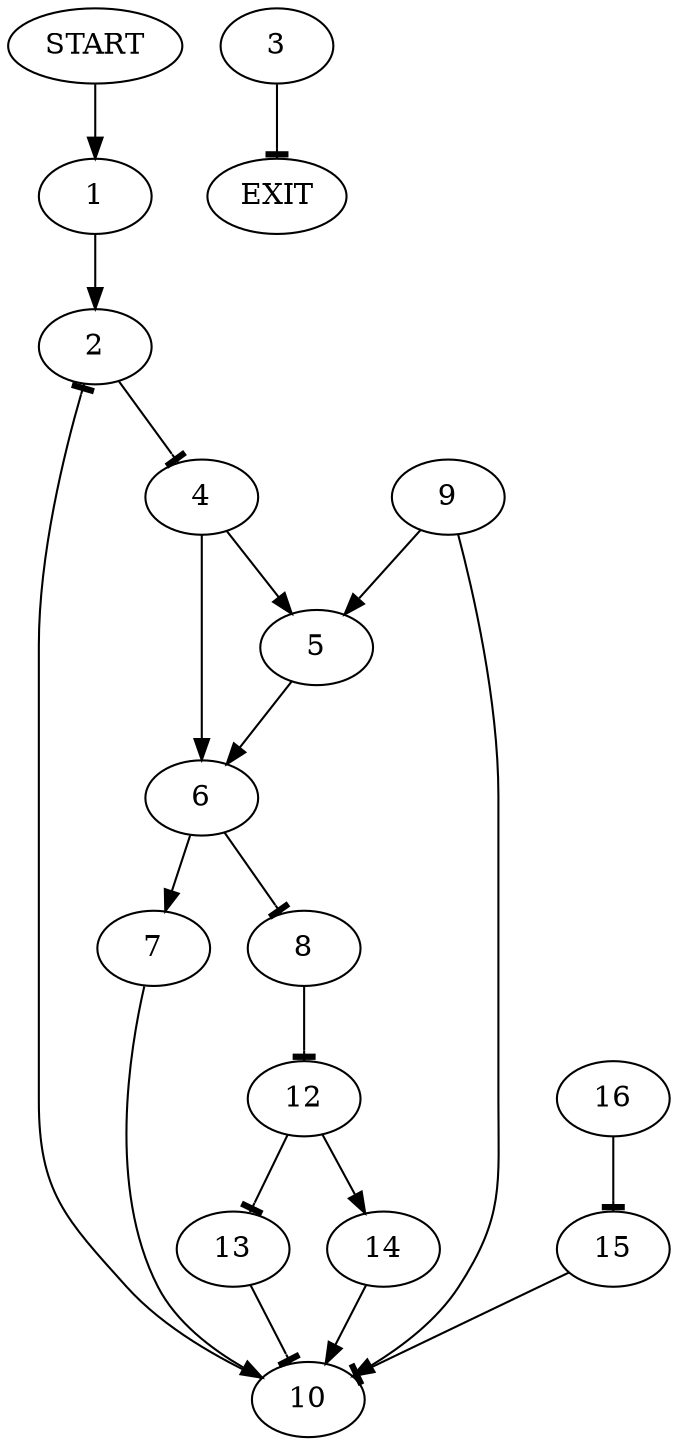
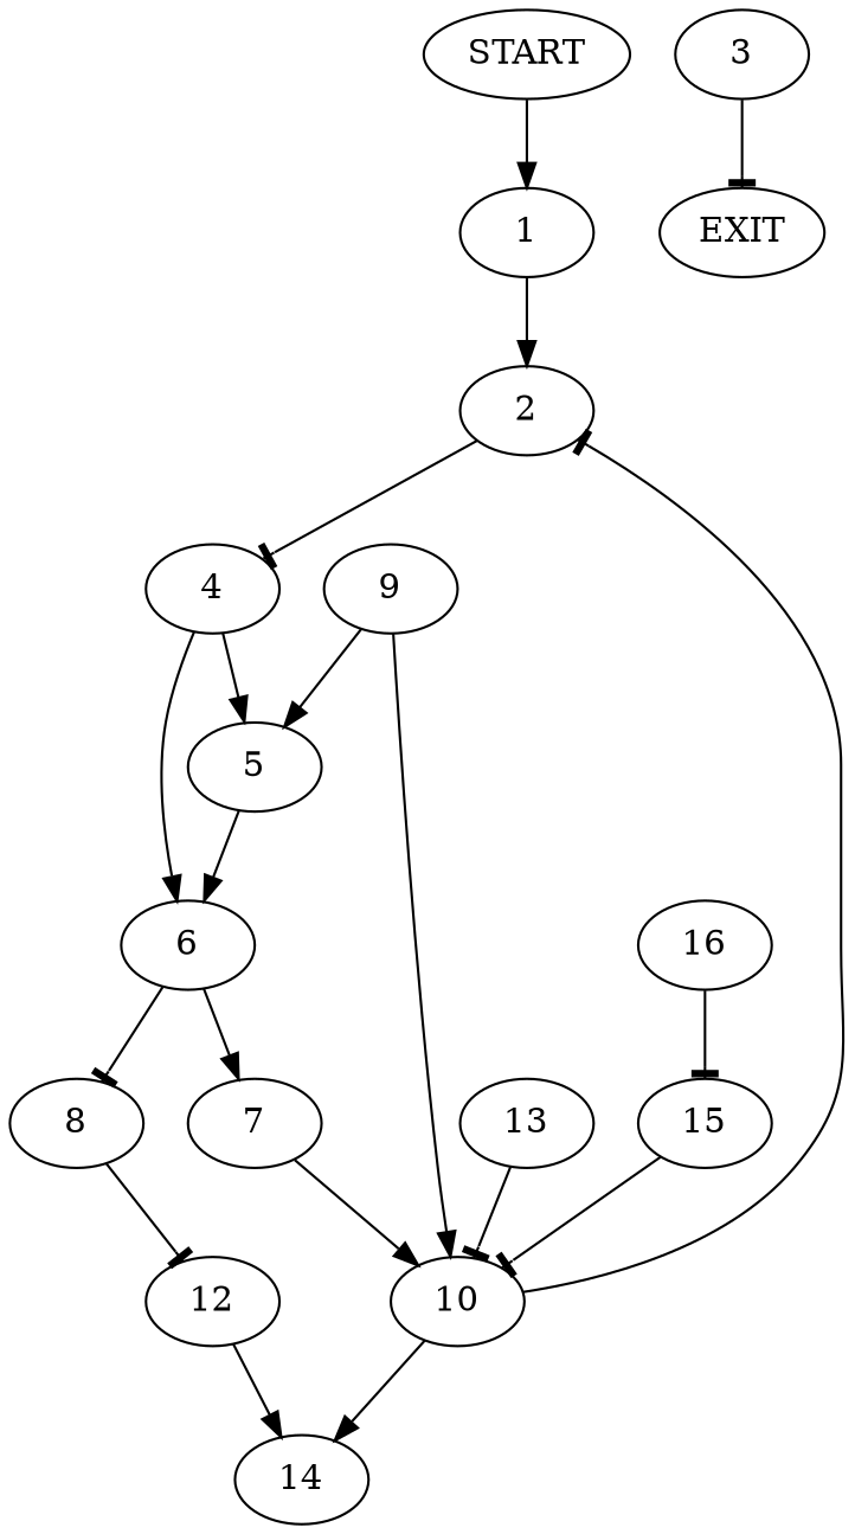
  digraph {
    edge [arrowhead=normal]
    n1 [label=START]
    1
    2
    n4 [label=EXIT]
    4
    3
    5
    6
    7
    8
    9
    10
    12
    13
    14
    15
    16
    n1 -> 1
    1 -> 2
    2 -> 4 [arrowhead=tee]
    4 -> 5
    4 -> 6
    3 -> n4 [arrowhead=tee]
    5 -> 6
    6 -> 7
    6 -> 8 [arrowhead=tee]
    7 -> 10
    8 -> 12 [arrowhead=tee]
    9 -> 5
    9 -> 10
    10 -> 2 [arrowhead=tee]
-   12 -> 13 [arrowhead=tee]
    12 -> 14
    13 -> 10 [arrowhead=tee]
-   14 -> 10
+   10 -> 14
    15 -> 10 [arrowhead=tee]
    16 -> 15 [arrowhead=tee]
  }
